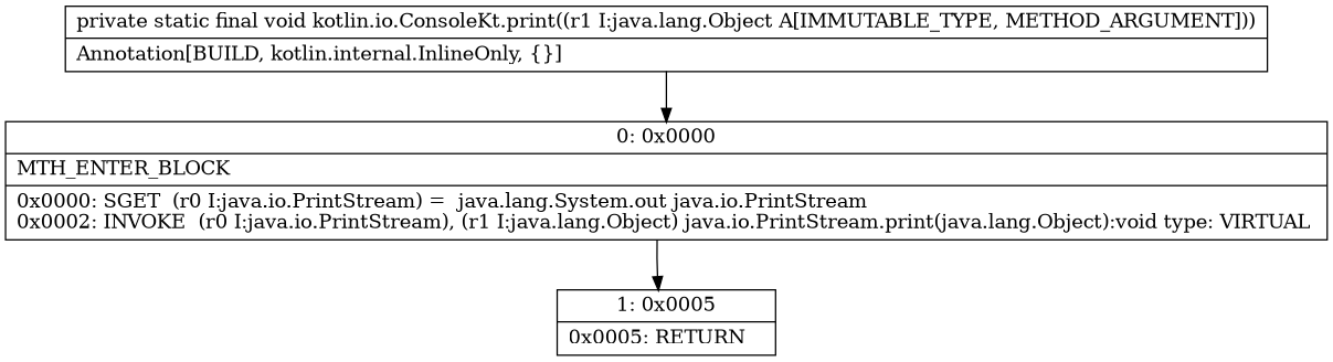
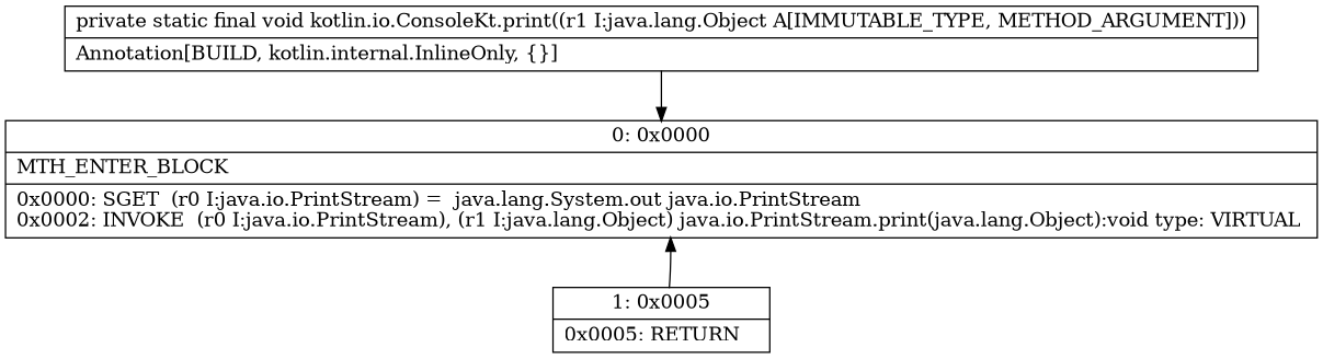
  digraph {
    node [shape=record]
    n1 [label="{0\:\ 0x0000|MTH_ENTER_BLOCK\l|0x0000: SGET  (r0 I:java.io.PrintStream) =  java.lang.System.out java.io.PrintStream \l0x0002: INVOKE  (r0 I:java.io.PrintStream), (r1 I:java.lang.Object) java.io.PrintStream.print(java.lang.Object):void type: VIRTUAL \l}"]
    n2 [label="{1\:\ 0x0005|0x0005: RETURN   \l}"]
    n3 [label="{private static final void kotlin.io.ConsoleKt.print((r1 I:java.lang.Object A[IMMUTABLE_TYPE, METHOD_ARGUMENT]))  | Annotation[BUILD, kotlin.internal.InlineOnly, \{\}]\l}"]
-   n1 -> n2
+   n2 -> n1
    n3 -> n1
  }
